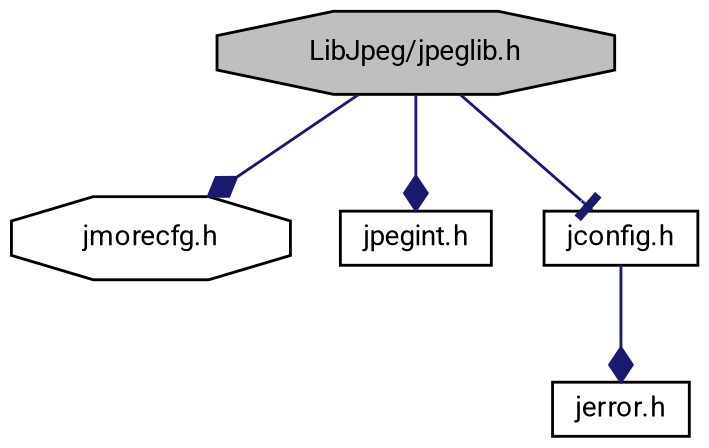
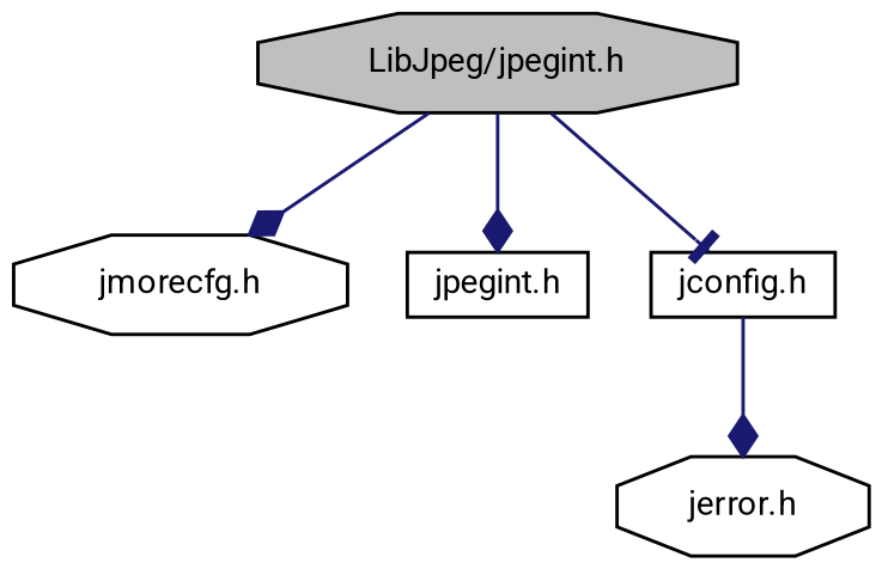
  digraph {
    fontname=Roboto
    node [color=black fontname=Roboto fontsize=10 shape=box]
    edge [arrowhead=diamond color=midnightblue fontname=Roboto fontsize=10 labelfontname=Helvetica labelfontsize=10 style=solid]
-   n1 [fillcolor=grey75 fontcolor=black height=0.2 label="LibJpeg/jpeglib.h" shape=octagon style=filled width=0.4]
+   n1 [fillcolor=grey75 fontcolor=black height=0.2 label="LibJpeg/jpegint.h" shape=octagon style=filled width=0.4]
    n2 [height=0.2 label="jmorecfg.h" shape=octagon width=0.4]
    n3 [height=0.2 label="jpegint.h" width=0.4]
    n4 [height=0.2 label="jconfig.h" width=0.4]
-   n5 [height=0.2 label="jerror.h" width=0.4]
+   n5 [height=0.2 label="jerror.h" shape=octagon width=0.4]
    n1 -> n2
    n1 -> n3
    n1 -> n4 [arrowhead=tee]
    n4 -> n5
  }
